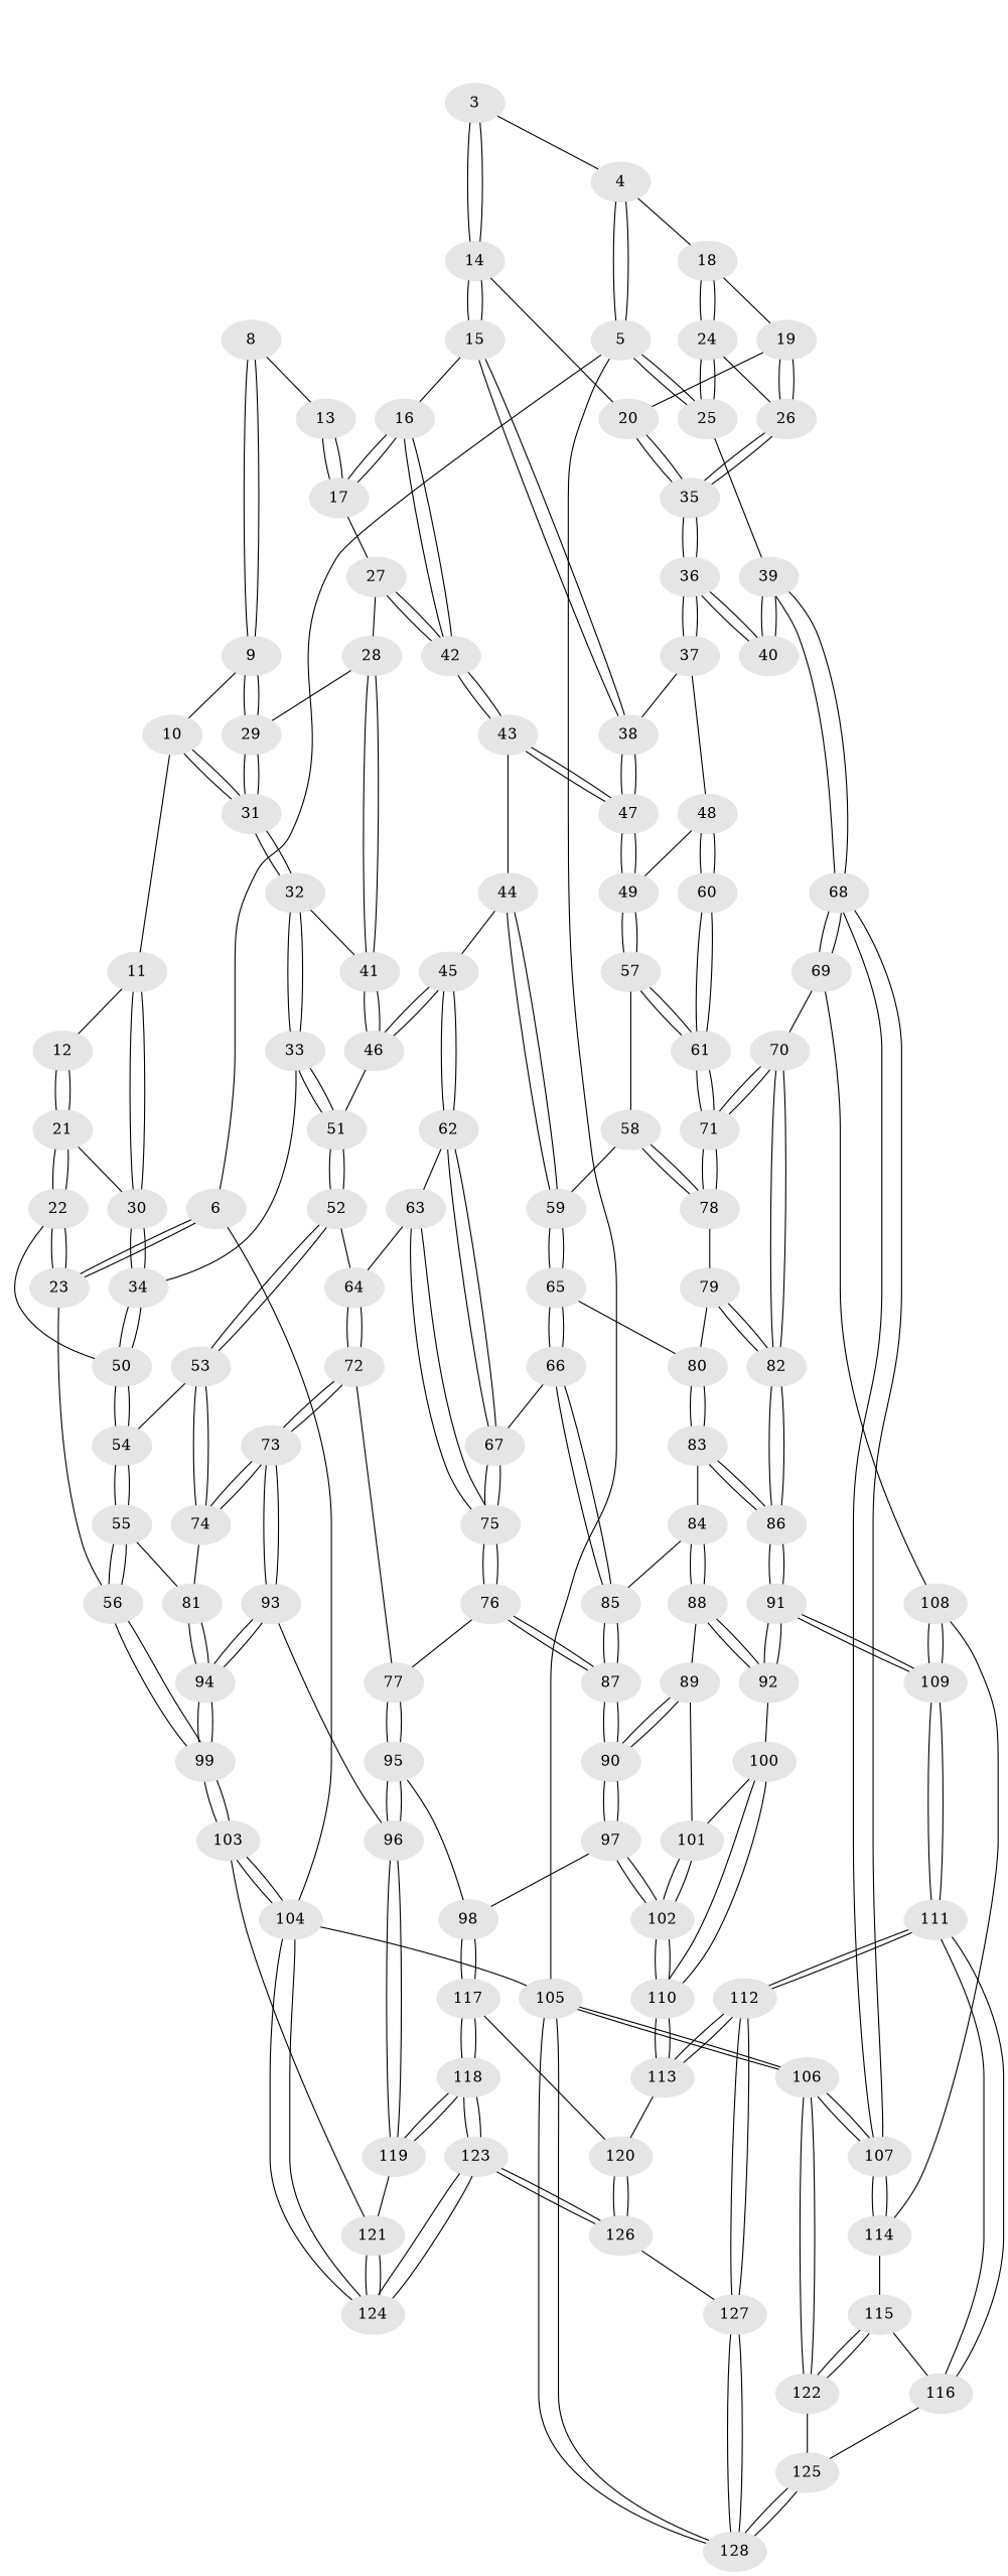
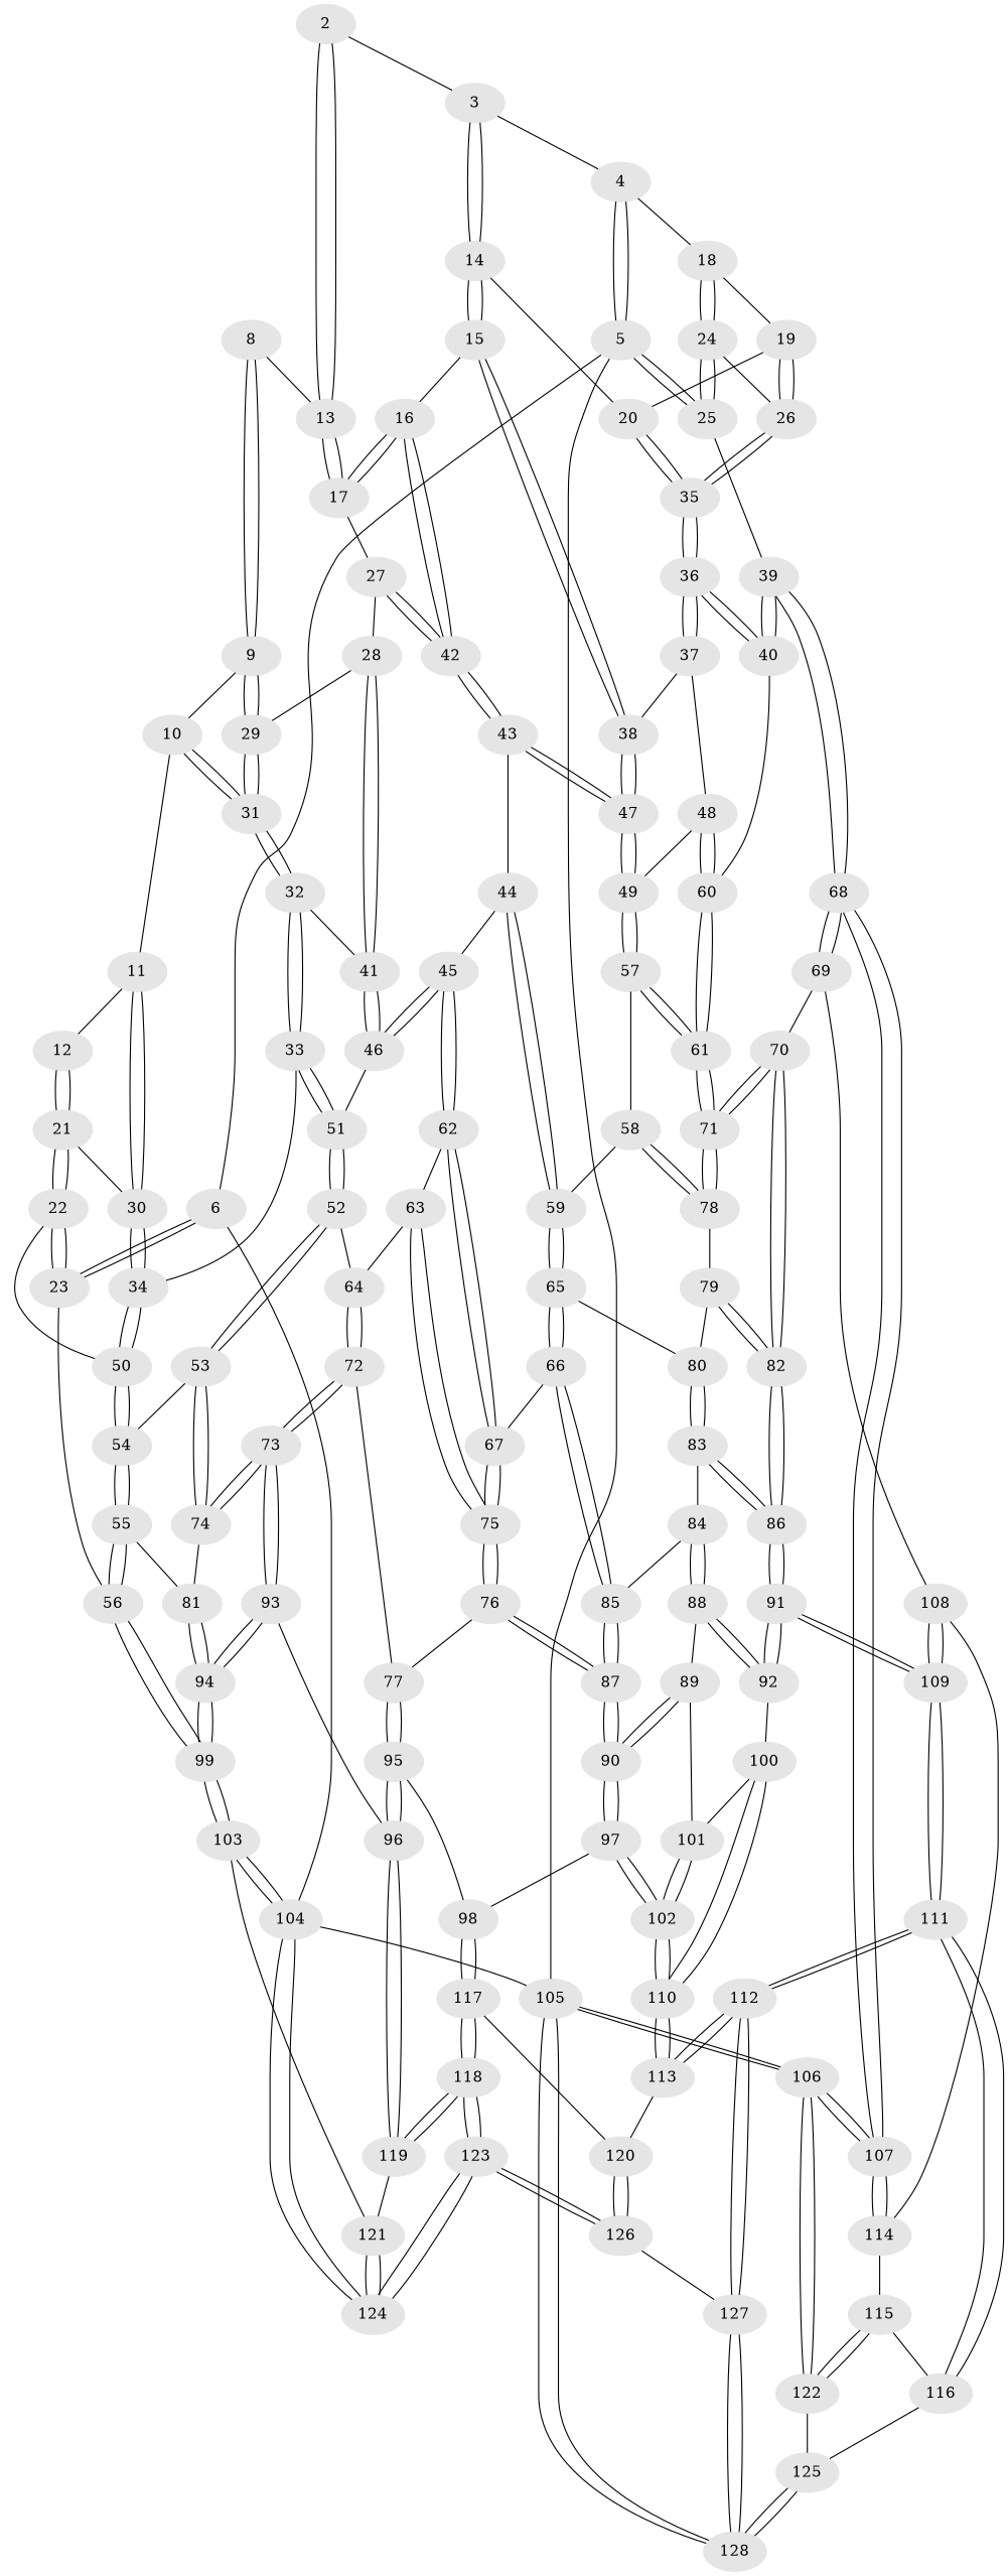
  graph {
    node [color=gray90 style=filled]
+   2
    3
    13
    8
    9
    4
    14
    17
    5
    18
    15
    20
    6
    25
    105
    19
    24
    23
    104
    39
    106
    128
    56
    124
    12
    21
    10
    29
    11
    31
    30
    32
    34
    22
    27
    16
    38
    35
    42
    47
    43
    28
    26
    36
    50
    54
    99
    40
    68
    41
    46
    33
    51
    52
    37
    48
    60
    49
    69
    107
    61
    44
    45
    59
    62
    65
    63
    67
    57
    58
    55
    53
    64
    74
    72
    81
    94
    103
    78
    71
    79
    66
    80
    75
    76
    73
    77
    85
    83
    87
    70
    108
    114
    82
    109
    86
    93
    95
    96
    90
    98
    84
    91
    88
    89
    92
    97
    101
    100
    102
    111
    110
    119
    117
    121
    120
    118
    113
    122
    125
    115
    112
    116
    127
    126
    123
+   2 -- 3
+   2 -- 13
+   2 -- 13
    3 -- 4
    3 -- 14
    3 -- 14
    13 -- 17
    13 -- 17
    8 -- 13
    8 -- 9
    8 -- 9
    9 -- 10
    9 -- 29
    9 -- 29
    4 -- 5
    4 -- 5
    4 -- 18
    14 -- 15
    14 -- 15
    14 -- 20
    17 -- 27
    5 -- 6
    5 -- 25
    5 -- 25
    5 -- 105
    18 -- 19
    18 -- 24
    18 -- 24
    15 -- 16
    15 -- 38
    15 -- 38
    20 -- 35
    20 -- 35
    6 -- 23
    6 -- 23
    6 -- 104
    25 -- 39
    105 -- 106
    105 -- 106
    105 -- 128
    105 -- 128
    19 -- 20
    19 -- 26
    19 -- 26
    24 -- 25
    24 -- 25
    24 -- 26
    23 -- 56
    104 -- 105
    104 -- 124
    104 -- 124
    39 -- 40
    39 -- 40
    39 -- 68
    39 -- 68
    106 -- 107
    106 -- 107
    106 -- 122
    106 -- 122
    56 -- 99
    56 -- 99
    12 -- 21
    12 -- 21
    21 -- 30
    21 -- 22
    21 -- 22
    10 -- 11
    10 -- 31
    10 -- 31
    29 -- 31
    29 -- 31
    11 -- 12
    11 -- 30
    11 -- 30
    31 -- 32
    31 -- 32
    30 -- 34
    30 -- 34
    32 -- 41
    32 -- 33
    32 -- 33
    34 -- 50
    34 -- 50
    22 -- 23
    22 -- 23
    22 -- 50
    27 -- 42
    27 -- 42
    27 -- 28
    16 -- 17
    16 -- 17
    16 -- 42
    16 -- 42
    38 -- 47
    38 -- 47
    35 -- 36
    35 -- 36
    42 -- 43
    42 -- 43
    47 -- 49
    47 -- 49
    43 -- 47
    43 -- 47
    43 -- 44
    28 -- 29
    28 -- 41
    28 -- 41
    26 -- 35
    26 -- 35
    36 -- 40
    36 -- 40
    36 -- 37
    36 -- 37
    50 -- 54
    50 -- 54
    54 -- 55
    54 -- 55
    99 -- 103
    99 -- 103
+   40 -- 60
    68 -- 69
    68 -- 69
    68 -- 107
    68 -- 107
    41 -- 46
    41 -- 46
    46 -- 51
    33 -- 34
    33 -- 51
    33 -- 51
    51 -- 52
    51 -- 52
    52 -- 53
    52 -- 53
    52 -- 64
    37 -- 38
    37 -- 48
    48 -- 60
    48 -- 60
    48 -- 49
    60 -- 61
    60 -- 61
    49 -- 57
    49 -- 57
    69 -- 70
    69 -- 108
    107 -- 114
    107 -- 114
    61 -- 71
    61 -- 71
    44 -- 45
    44 -- 59
    44 -- 59
    45 -- 46
    45 -- 46
    45 -- 62
    45 -- 62
    59 -- 65
    59 -- 65
    62 -- 63
    62 -- 67
    62 -- 67
    65 -- 66
    65 -- 66
    65 -- 80
    63 -- 64
    63 -- 75
    63 -- 75
    67 -- 75
    67 -- 75
    57 -- 61
    57 -- 61
    57 -- 58
    58 -- 59
    58 -- 78
    58 -- 78
    55 -- 56
    55 -- 56
    55 -- 81
    53 -- 54
    53 -- 74
    53 -- 74
    64 -- 72
    64 -- 72
    74 -- 81
    72 -- 73
    72 -- 73
    72 -- 77
    81 -- 94
    81 -- 94
    94 -- 99
    94 -- 99
    103 -- 104
    103 -- 104
    103 -- 121
    78 -- 79
    71 -- 78
    71 -- 78
    79 -- 80
    79 -- 82
    79 -- 82
    66 -- 67
    66 -- 85
    66 -- 85
    80 -- 83
    80 -- 83
    75 -- 76
    75 -- 76
    76 -- 77
    76 -- 87
    76 -- 87
    73 -- 74
    73 -- 74
    73 -- 93
    73 -- 93
    77 -- 95
    77 -- 95
    85 -- 87
    85 -- 87
    83 -- 86
    83 -- 86
    83 -- 84
    87 -- 90
    87 -- 90
    70 -- 71
    70 -- 71
    70 -- 82
    70 -- 82
    108 -- 114
    108 -- 109
    108 -- 109
    114 -- 115
    82 -- 86
    82 -- 86
    109 -- 111
    109 -- 111
    86 -- 91
    86 -- 91
    93 -- 94
    93 -- 94
    93 -- 96
    95 -- 96
    95 -- 96
    95 -- 98
    96 -- 119
    96 -- 119
    90 -- 97
    90 -- 97
    98 -- 117
    98 -- 117
    84 -- 85
    84 -- 88
    84 -- 88
    91 -- 109
    91 -- 109
    91 -- 92
    91 -- 92
    88 -- 89
    88 -- 92
    88 -- 92
    89 -- 90
    89 -- 90
    89 -- 101
    92 -- 100
    97 -- 98
    97 -- 102
    97 -- 102
    101 -- 102
    101 -- 102
    100 -- 101
    100 -- 110
    100 -- 110
    102 -- 110
    102 -- 110
    111 -- 112
    111 -- 112
    111 -- 116
    111 -- 116
    110 -- 113
    110 -- 113
    119 -- 121
    117 -- 120
    117 -- 118
    117 -- 118
    121 -- 124
    121 -- 124
    120 -- 126
    120 -- 126
    118 -- 119
    118 -- 119
    118 -- 123
    118 -- 123
    113 -- 120
    122 -- 125
    125 -- 128
    125 -- 128
    115 -- 122
    115 -- 122
    115 -- 116
    112 -- 113
    112 -- 113
    112 -- 127
    112 -- 127
    116 -- 125
    127 -- 128
    127 -- 128
    126 -- 127
    123 -- 124
    123 -- 124
    123 -- 126
    123 -- 126
  }
